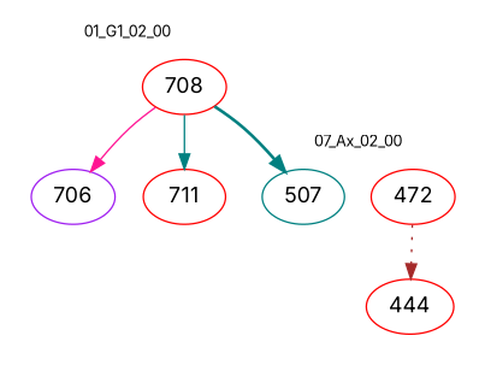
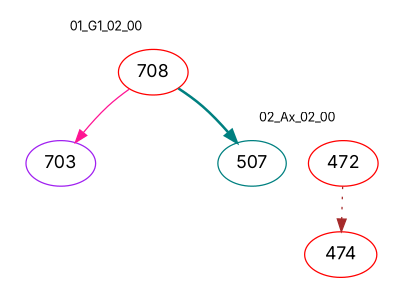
  digraph {
    fontname=Inter
    node [color=red fontname=Inter]
    edge [color=teal fontname=Inter style=solid]
    n1 [label=472]
-   n2 [label=444]
+   n2 [label=474]
    n3 [color=teal label=507]
    n4 [label=708]
-   n5 [color=purple label=706]
-   n6 [label=711]
+   n5 [color=purple label=703]
    subgraph cluster_1 {
      color=white
      fontsize=10
-     label="07_Ax_02_00"
+     label="02_Ax_02_00"
      n1
      n2
      n3
    }
    subgraph cluster_2 {
      color=white
      fontsize=10
      label="01_G1_02_00"
      n4
      n5
-     n6
    }
    n1 -> n2 [color=brown style=dotted]
    n4 -> n3 [style=bold]
    n4 -> n5 [color=deeppink]
-   n4 -> n6
  }
